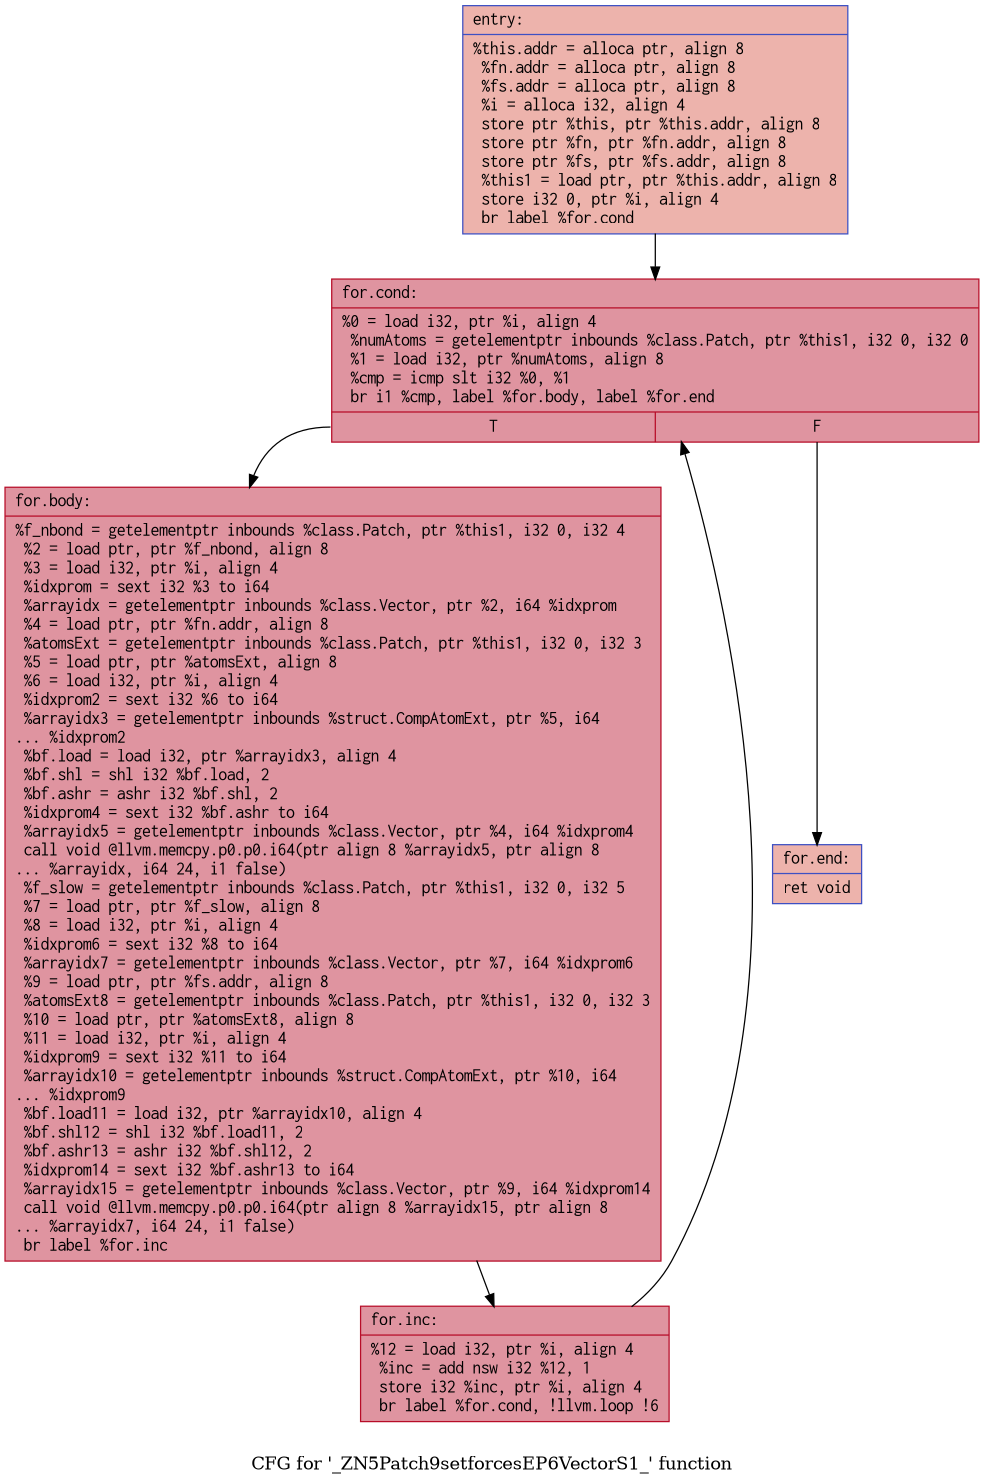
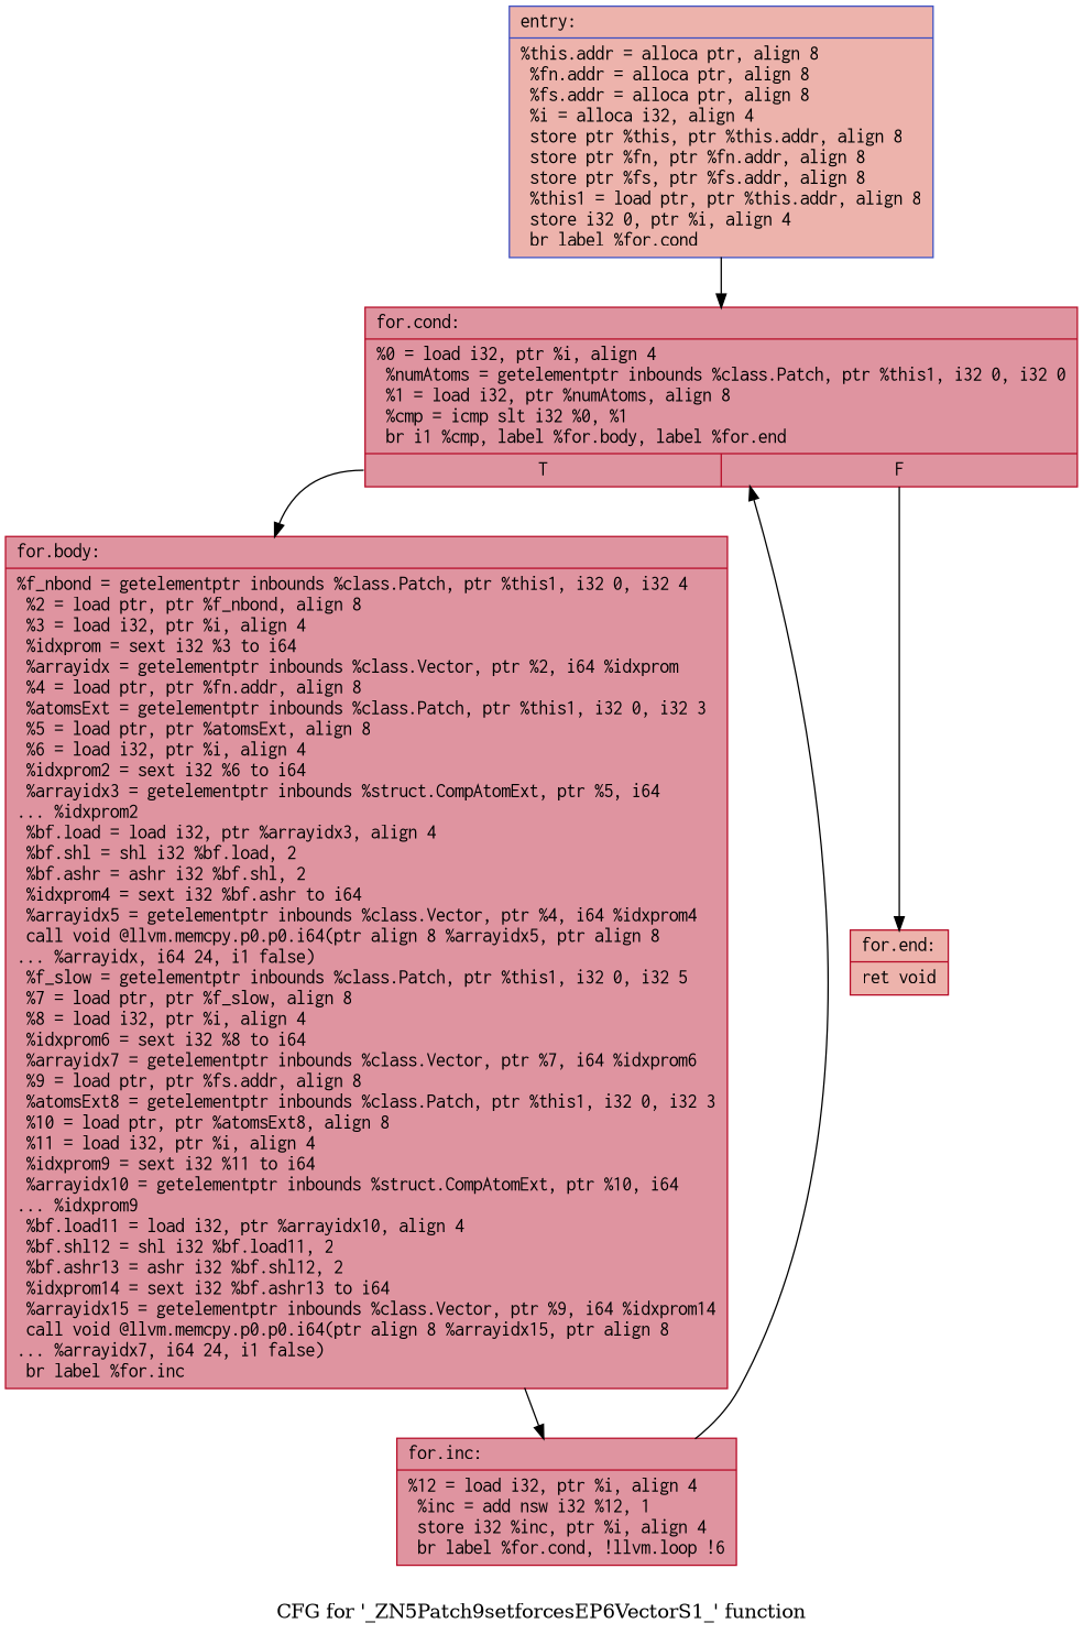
  digraph {
    label="CFG for '_ZN5Patch9setforcesEP6VectorS1_' function"
    node [color="#b70d28ff" fillcolor="#b70d2870" fontname=Courier shape=record style=filled]
    n1 [color="#3d50c3ff" fillcolor="#d6524470" label="{entry:\l|  %this.addr = alloca ptr, align 8\l  %fn.addr = alloca ptr, align 8\l  %fs.addr = alloca ptr, align 8\l  %i = alloca i32, align 4\l  store ptr %this, ptr %this.addr, align 8\l  store ptr %fn, ptr %fn.addr, align 8\l  store ptr %fs, ptr %fs.addr, align 8\l  %this1 = load ptr, ptr %this.addr, align 8\l  store i32 0, ptr %i, align 4\l  br label %for.cond\l}"]
    n2 [label="{for.cond:\l|  %0 = load i32, ptr %i, align 4\l  %numAtoms = getelementptr inbounds %class.Patch, ptr %this1, i32 0, i32 0\l  %1 = load i32, ptr %numAtoms, align 8\l  %cmp = icmp slt i32 %0, %1\l  br i1 %cmp, label %for.body, label %for.end\l|{<s0>T|<s1>F}}"]
    n3 [label="{for.body:\l|  %f_nbond = getelementptr inbounds %class.Patch, ptr %this1, i32 0, i32 4\l  %2 = load ptr, ptr %f_nbond, align 8\l  %3 = load i32, ptr %i, align 4\l  %idxprom = sext i32 %3 to i64\l  %arrayidx = getelementptr inbounds %class.Vector, ptr %2, i64 %idxprom\l  %4 = load ptr, ptr %fn.addr, align 8\l  %atomsExt = getelementptr inbounds %class.Patch, ptr %this1, i32 0, i32 3\l  %5 = load ptr, ptr %atomsExt, align 8\l  %6 = load i32, ptr %i, align 4\l  %idxprom2 = sext i32 %6 to i64\l  %arrayidx3 = getelementptr inbounds %struct.CompAtomExt, ptr %5, i64\l... %idxprom2\l  %bf.load = load i32, ptr %arrayidx3, align 4\l  %bf.shl = shl i32 %bf.load, 2\l  %bf.ashr = ashr i32 %bf.shl, 2\l  %idxprom4 = sext i32 %bf.ashr to i64\l  %arrayidx5 = getelementptr inbounds %class.Vector, ptr %4, i64 %idxprom4\l  call void @llvm.memcpy.p0.p0.i64(ptr align 8 %arrayidx5, ptr align 8\l... %arrayidx, i64 24, i1 false)\l  %f_slow = getelementptr inbounds %class.Patch, ptr %this1, i32 0, i32 5\l  %7 = load ptr, ptr %f_slow, align 8\l  %8 = load i32, ptr %i, align 4\l  %idxprom6 = sext i32 %8 to i64\l  %arrayidx7 = getelementptr inbounds %class.Vector, ptr %7, i64 %idxprom6\l  %9 = load ptr, ptr %fs.addr, align 8\l  %atomsExt8 = getelementptr inbounds %class.Patch, ptr %this1, i32 0, i32 3\l  %10 = load ptr, ptr %atomsExt8, align 8\l  %11 = load i32, ptr %i, align 4\l  %idxprom9 = sext i32 %11 to i64\l  %arrayidx10 = getelementptr inbounds %struct.CompAtomExt, ptr %10, i64\l... %idxprom9\l  %bf.load11 = load i32, ptr %arrayidx10, align 4\l  %bf.shl12 = shl i32 %bf.load11, 2\l  %bf.ashr13 = ashr i32 %bf.shl12, 2\l  %idxprom14 = sext i32 %bf.ashr13 to i64\l  %arrayidx15 = getelementptr inbounds %class.Vector, ptr %9, i64 %idxprom14\l  call void @llvm.memcpy.p0.p0.i64(ptr align 8 %arrayidx15, ptr align 8\l... %arrayidx7, i64 24, i1 false)\l  br label %for.inc\l}"]
-   n4 [color="#3d50c3ff" fillcolor="#d6524470" label="{for.end:\l|  ret void\l}"]
+   n4 [fillcolor="#d6524470" label="{for.end:\l|  ret void\l}"]
    n5 [label="{for.inc:\l|  %12 = load i32, ptr %i, align 4\l  %inc = add nsw i32 %12, 1\l  store i32 %inc, ptr %i, align 4\l  br label %for.cond, !llvm.loop !6\l}"]
    n1 -> n2
    n2 -> n3 [tailport=s0]
    n2 -> n4 [tailport=s1]
    n3 -> n5
    n5 -> n2
  }
